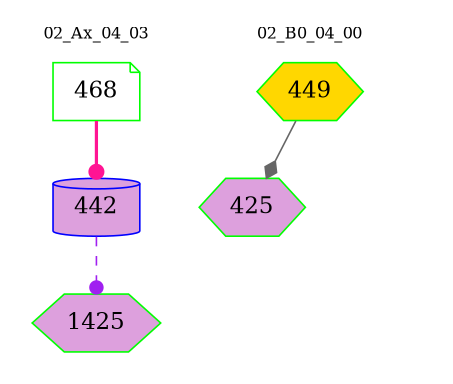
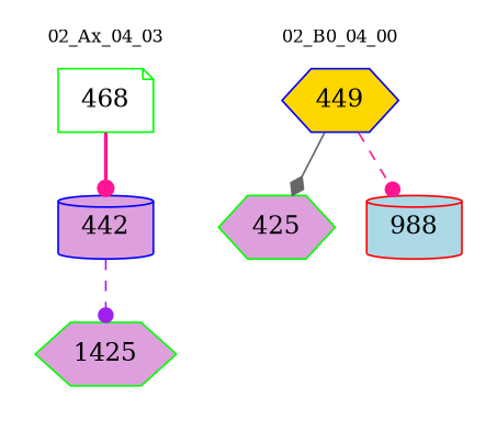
  digraph {
    node [color=green fillcolor=plum shape=hexagon style=filled]
    edge [arrowhead=dot color=deeppink style=dashed]
    n1 [color=blue label=442 shape=cylinder]
    n2 [fillcolor=white label=468 shape=note]
    n3 [label=1425]
-   n4 [fillcolor=gold label=449]
+   n4 [color=blue fillcolor=gold label=449]
    n5 [label=425]
+   n6 [color=red fillcolor=lightblue label=988 shape=cylinder]
    subgraph cluster_1 {
      color=white
      fontsize=10
      label="02_Ax_04_03"
      n1
      n2
      n3
    }
    subgraph cluster_2 {
      color=white
      fontsize=10
      label="02_B0_04_00"
      n4
      n5
+     n6
    }
    n1 -> n3 [color=purple]
    n2 -> n1 [style=bold]
    n4 -> n5 [arrowhead=diamond color=gray40 style=solid]
+   n4 -> n6
  }
